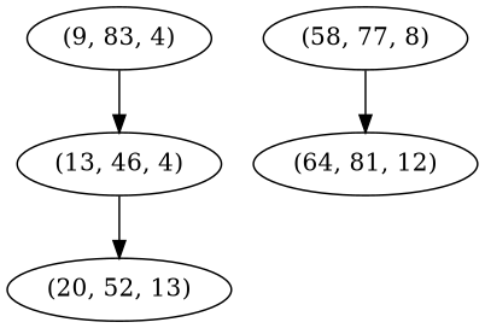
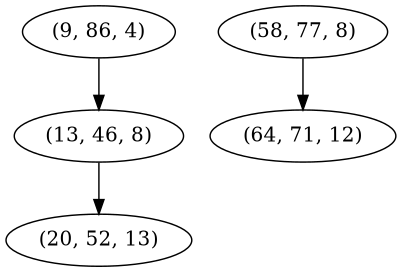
  digraph {
-   "(9, 83, 4)"
-   "(13, 46, 8)" [label="(13, 46, 4)"]
+   "(9, 83, 4)" [label="(9, 86, 4)"]
+   "(13, 46, 8)"
    n3 [label="(20, 52, 13)"]
    "(58, 77, 8)"
-   "(64, 71, 12)" [label="(64, 81, 12)"]
+   "(64, 71, 12)"
    "(9, 83, 4)" -> "(13, 46, 8)"
    "(13, 46, 8)" -> n3
    "(58, 77, 8)" -> "(64, 71, 12)"
  }
